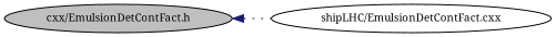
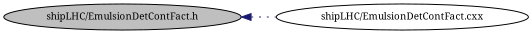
  digraph {
    rankdir=LR
    fontname="Noto Serif"
    node [color=black fontname="Noto Serif" fontsize=10 shape=ellipse style=filled]
-   n1 [fillcolor=grey75 fontcolor=black height=0.2 label="cxx/EmulsionDetContFact.h" width=0.4]
+   n1 [fillcolor=grey75 fontcolor=black height=0.2 label="shipLHC/EmulsionDetContFact.h" width=0.4]
    n2 [fillcolor=white height=0.2 label="shipLHC/EmulsionDetContFact.cxx" width=0.4]
    n1 -> n2 [color=midnightblue dir=back fontname="Noto Serif" fontsize=10 labelfontname=Helvetica labelfontsize=10 style=dotted]
  }
